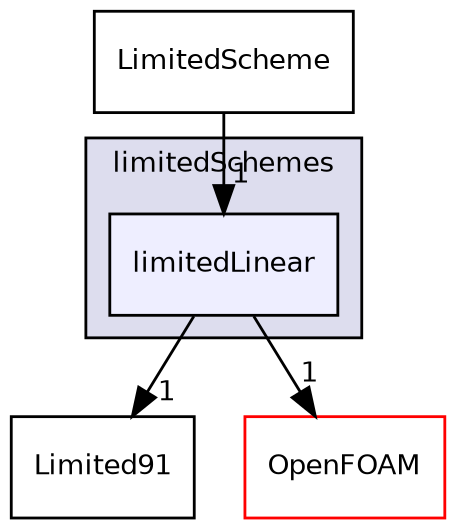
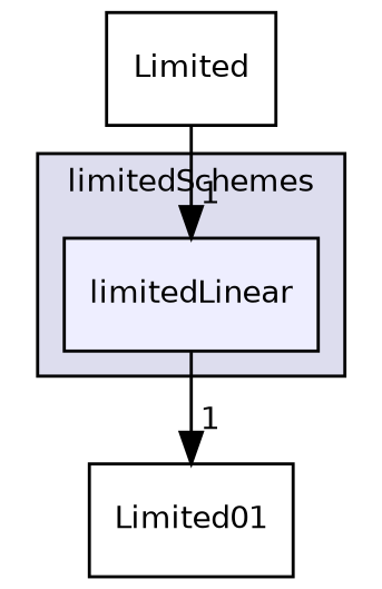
  digraph {
    compound=true
    node [fontname=Helvetica fontsize=10 shape=box]
    edge [headlabel=1 labeldistance=1.5 labelfontname=Helvetica labelfontsize=10]
    n1 [fillcolor="#eeeeff" label=limitedLinear pencolor=black style=filled]
-   n2 [label=Limited91]
-   n3 [color=red label=OpenFOAM]
-   n4 [label=LimitedScheme]
+   n2 [label=Limited01]
+   n4 [label=Limited]
    subgraph cluster_1 {
      bgcolor="#ddddee"
      fontname=Helvetica
      fontsize=10
      label=limitedSchemes
      pencolor=black
      n1
    }
    n1 -> n2
-   n1 -> n3
    n4 -> n1
  }
